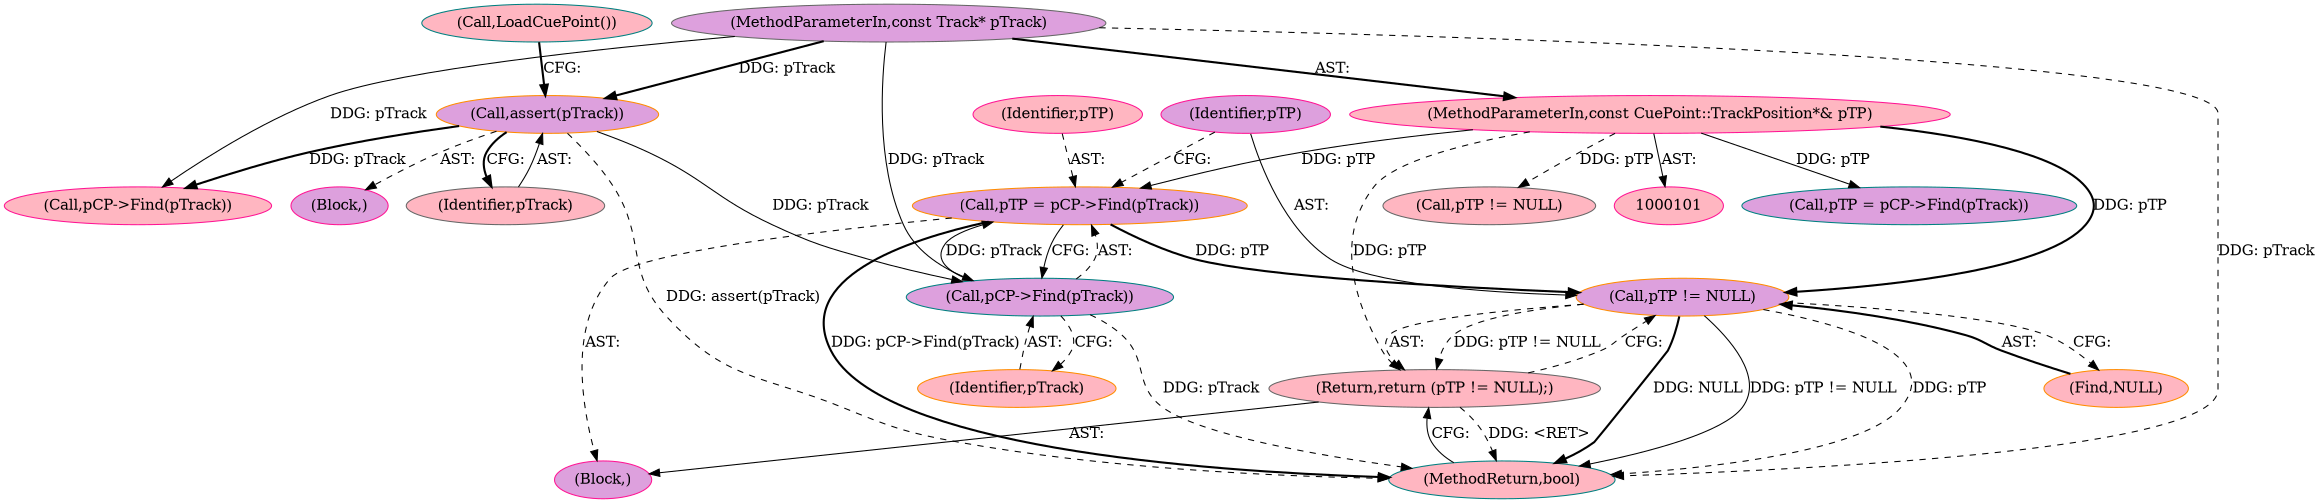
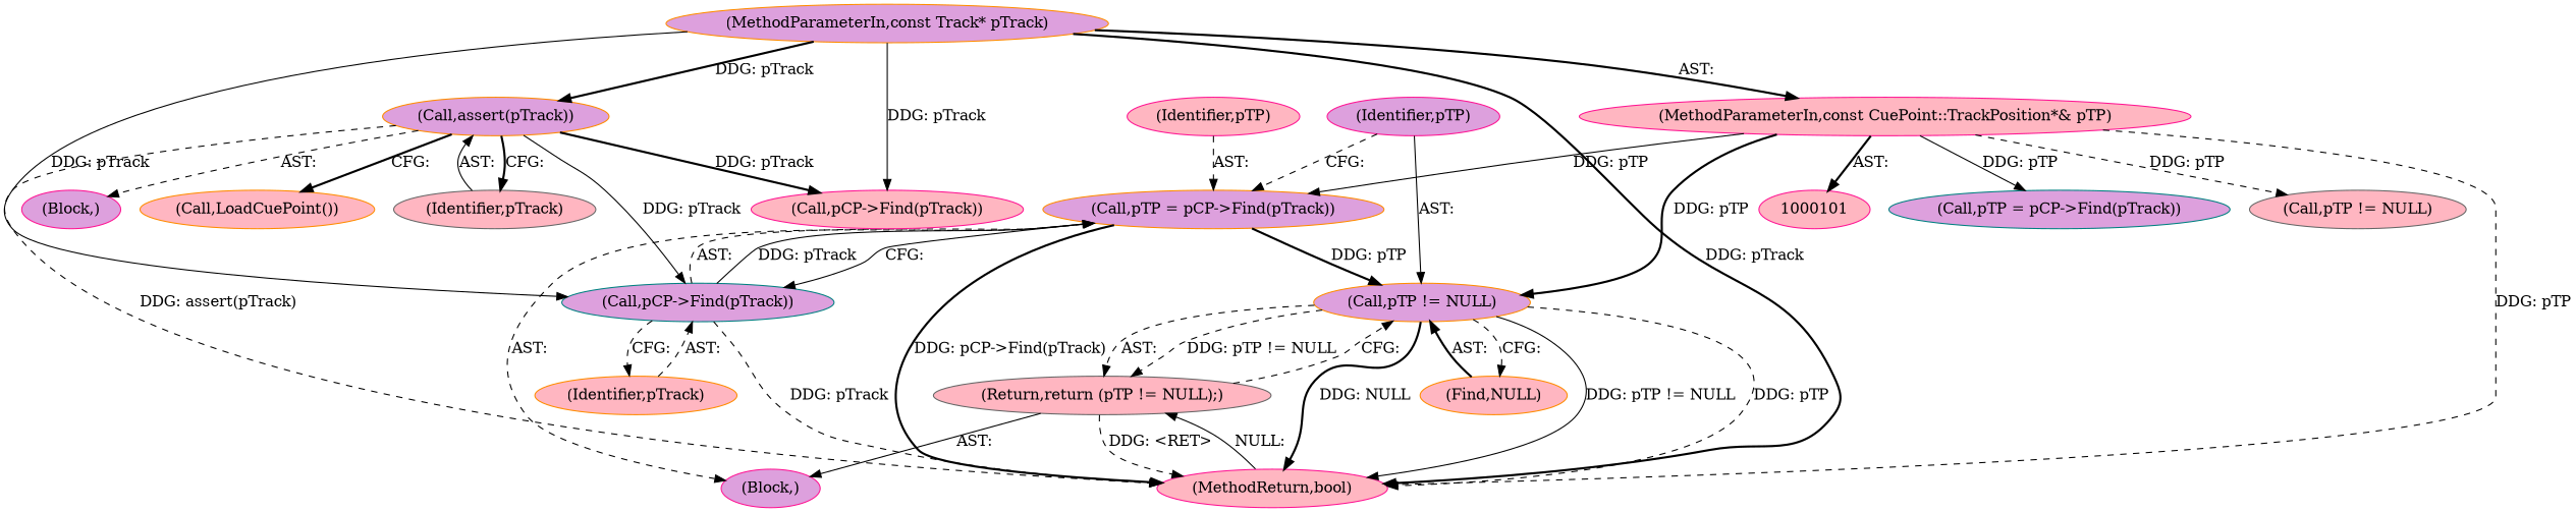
  digraph {
    node [color=deeppink fillcolor=lightpink style=filled]
    edge [style=dashed]
    n1 [color=darkorange fillcolor=plum label="(Call,pTP != NULL)"]
    n2 [color=gray40 label="(Return,return (pTP != NULL);)"]
    n3 [color=darkorange label="(Find,NULL)"]
-   n4 [color=teal label="(MethodReturn,bool)"]
+   n4 [label="(MethodReturn,bool)"]
    n5 [fillcolor=plum label="(Block,)"]
    n6 [color=darkorange fillcolor=plum label="(Call,pTP = pCP->Find(pTrack))"]
    n7 [color=teal fillcolor=plum label="(Call,pCP->Find(pTrack))"]
    n8 [color=darkorange label="(Identifier,pTrack)"]
    n9 [color=darkorange fillcolor=plum label="(Call,assert(pTrack))"]
    n10 [color=gray40 label="(Identifier,pTrack)"]
    n11 [label="(Call,pCP->Find(pTrack))"]
    n12 [fillcolor=plum label="(Block,)"]
-   n13 [color=gray40 fillcolor=plum label="(MethodParameterIn,const Track* pTrack)"]
+   n13 [color=darkorange fillcolor=plum label="(MethodParameterIn,const Track* pTrack)"]
    n14 [label="(MethodParameterIn,const CuePoint::TrackPosition*& pTP)"]
    1000101
    n16 [color=teal fillcolor=plum label="(Call,pTP = pCP->Find(pTrack))"]
    n17 [color=gray40 label="(Call,pTP != NULL)"]
    n18 [label="(Identifier,pTP)"]
-   n19 [color=teal label="(Call,LoadCuePoint())"]
+   n19 [color=darkorange label="(Call,LoadCuePoint())"]
    n20 [fillcolor=plum label="(Identifier,pTP)"]
    n1 -> n2 [label="AST: "]
    n1 -> n2 [label="DDG: pTP != NULL"]
    n1 -> n3 [label="CFG: "]
    n1 -> n4 [label="DDG: NULL" style=bold]
    n1 -> n4 [label="DDG: pTP != NULL" style=solid]
    n1 -> n4 [label="DDG: pTP"]
    n2 -> n1 [label="CFG: "]
    n2 -> n4 [label="DDG: <RET>"]
    n2 -> n5 [label="AST: " style=solid]
    n3 -> n1 [label="AST: " style=bold]
-   n4 -> n2 [label="CFG: " style=solid]
+   n4 -> n2 [label="NULL: " style=solid]
    n6 -> n1 [label="DDG: pTP" style=bold]
    n6 -> n4 [label="DDG: pCP->Find(pTrack)" style=bold]
    n6 -> n5 [label="AST: "]
    n6 -> n7 [label="CFG: " style=solid]
    n7 -> n4 [label="DDG: pTrack"]
    n7 -> n6 [label="AST: "]
    n7 -> n6 [label="DDG: pTrack" style=solid]
    n7 -> n8 [label="CFG: "]
    n8 -> n7 [label="AST: "]
    n9 -> n4 [label="DDG: assert(pTrack)"]
    n9 -> n7 [label="DDG: pTrack" style=solid]
    n9 -> n10 [label="CFG: " style=bold]
    n9 -> n11 [label="DDG: pTrack" style=bold]
    n9 -> n12 [label="AST: "]
    n10 -> n9 [label="AST: " style=solid]
-   n13 -> n4 [label="DDG: pTrack"]
+   n13 -> n4 [label="DDG: pTrack" style=bold]
    n13 -> n7 [label="DDG: pTrack" style=solid]
    n13 -> n9 [label="DDG: pTrack" style=bold]
    n13 -> n11 [label="DDG: pTrack" style=solid]
    n13 -> n14 [label="AST: " style=bold]
    n14 -> n1 [label="DDG: pTP" style=bold]
-   n14 -> n2 [label="DDG: pTP"]
+   n14 -> n4 [label="DDG: pTP"]
    n14 -> n6 [label="DDG: pTP" style=solid]
-   n14 -> 1000101 [label="AST: " style=solid]
+   n14 -> 1000101 [label="AST: " style=bold]
    n14 -> n16 [label="DDG: pTP" style=solid]
    n14 -> n17 [label="DDG: pTP"]
    n18 -> n6 [label="AST: "]
-   n19 -> n9 [label="CFG: " style=bold]
+   n9 -> n19 [label="CFG: " style=bold]
    n20 -> n1 [label="AST: " style=solid]
    n20 -> n6 [label="CFG: "]
  }
